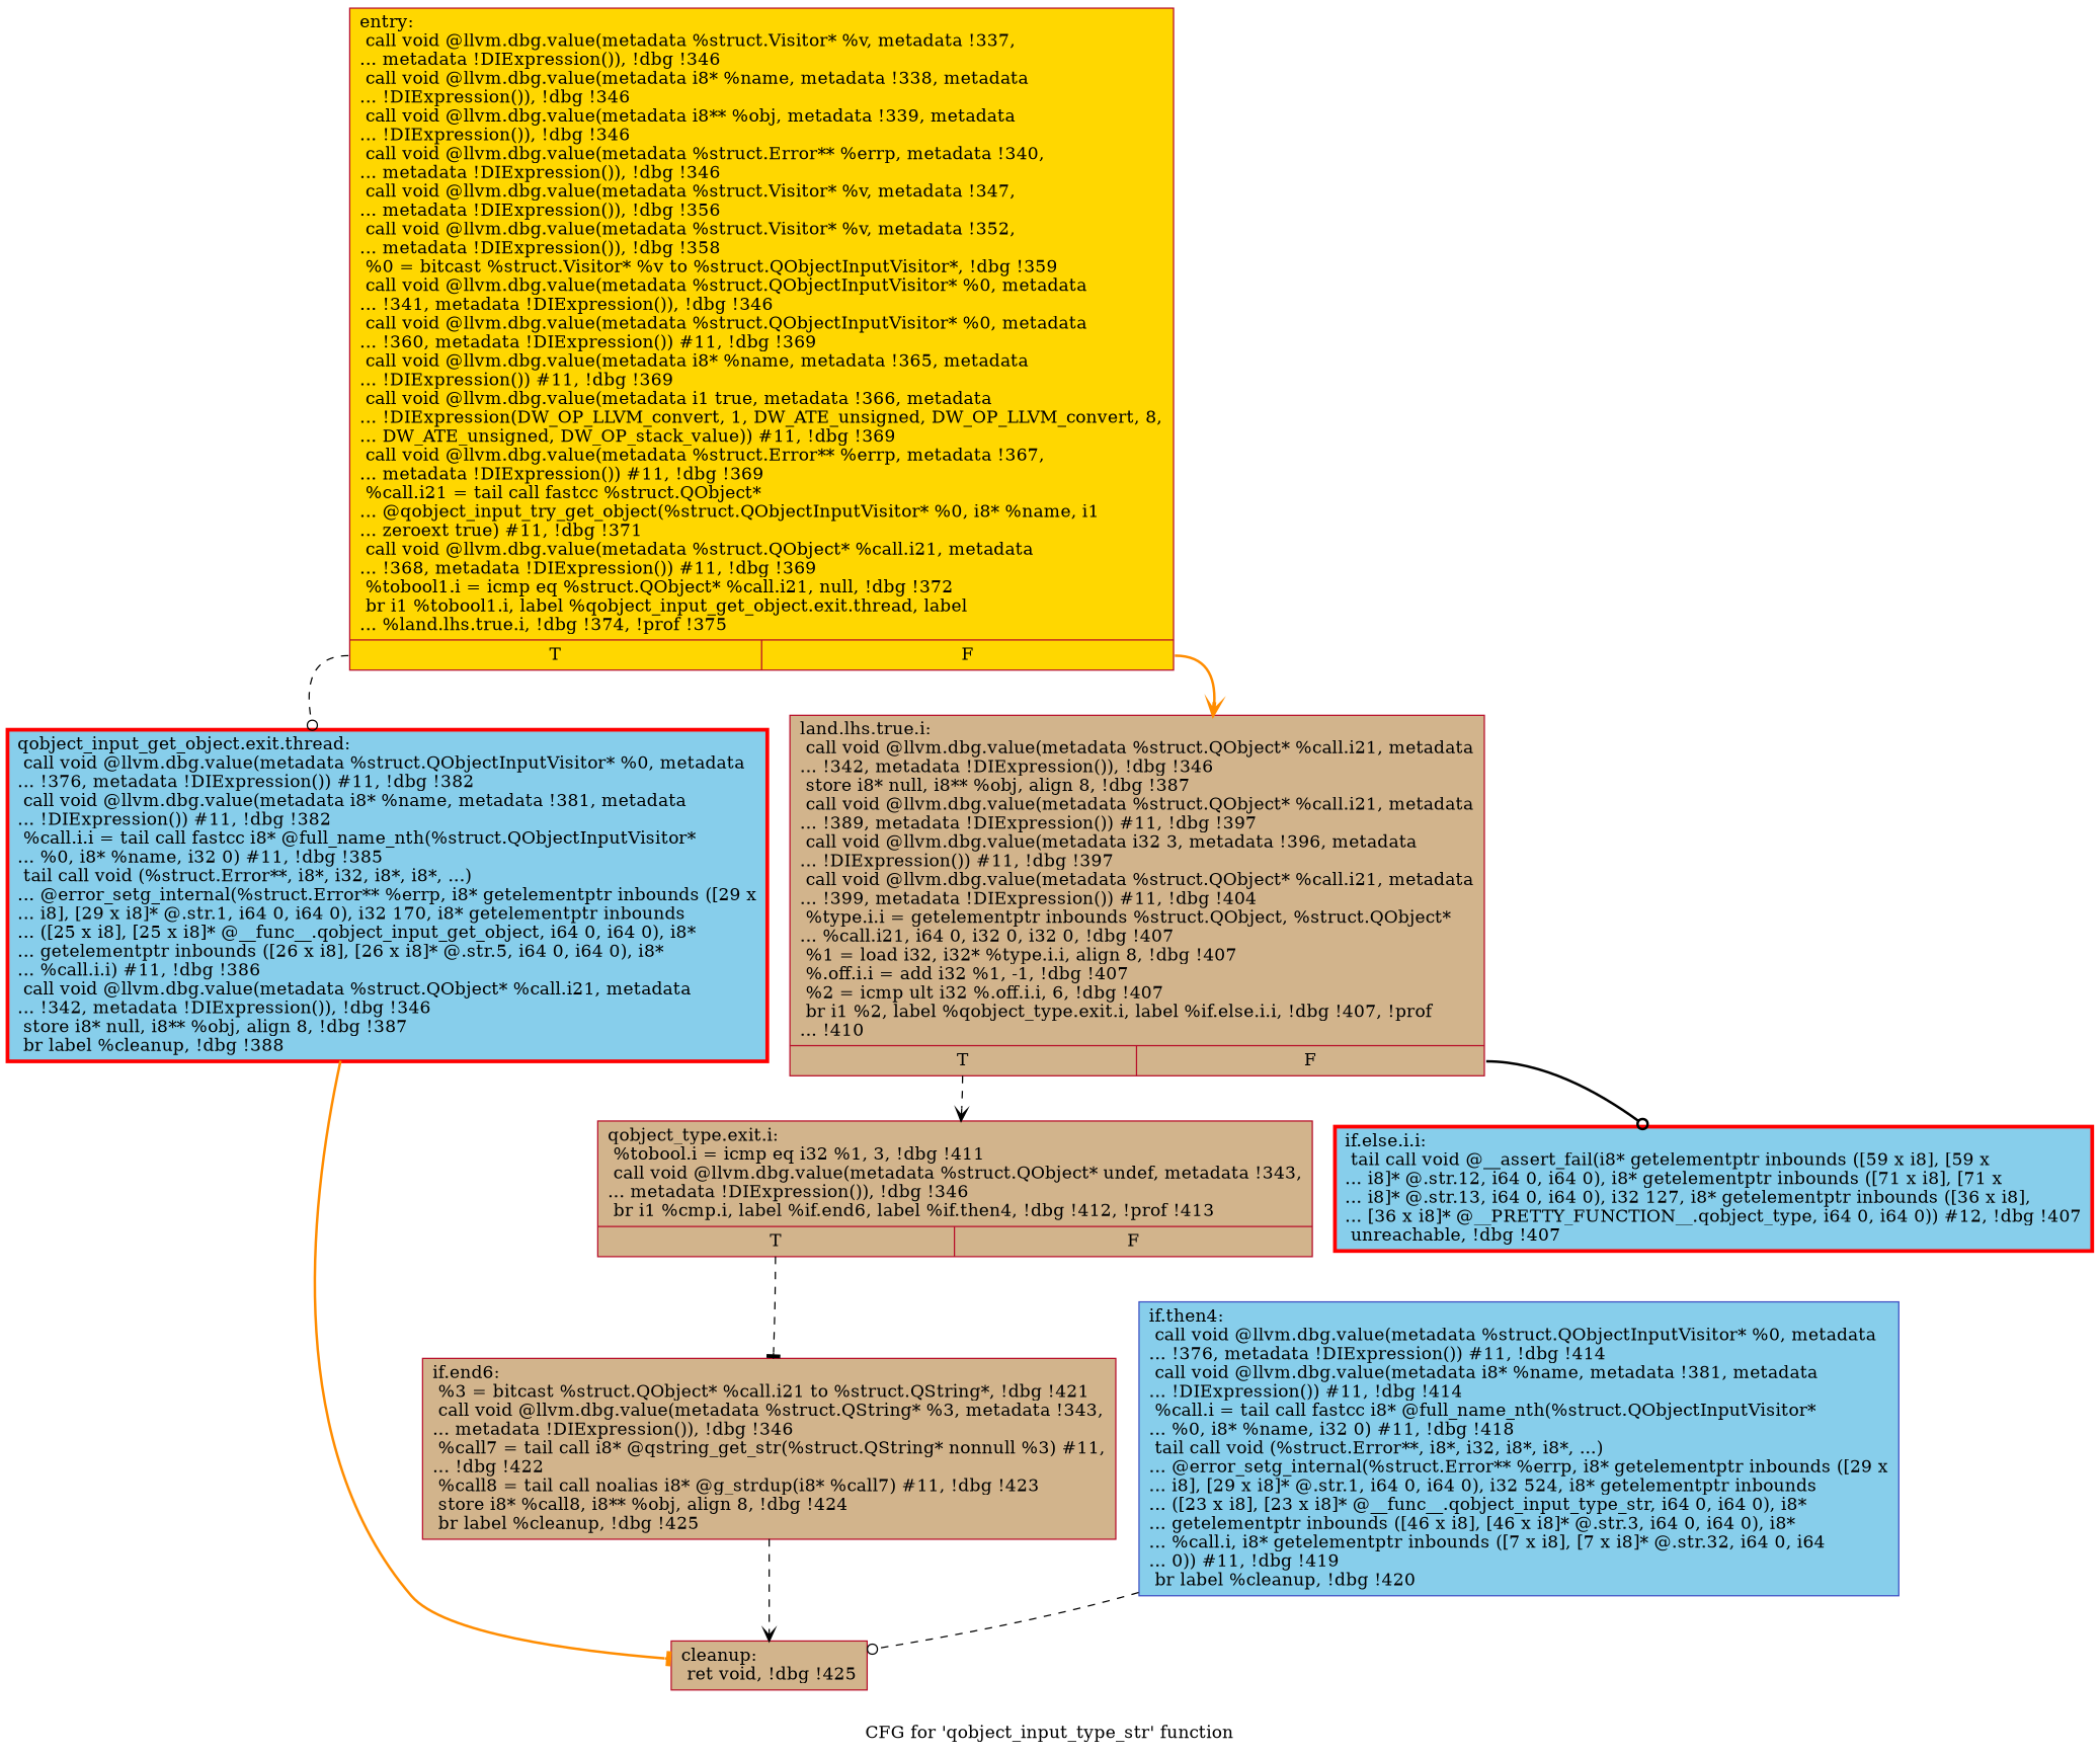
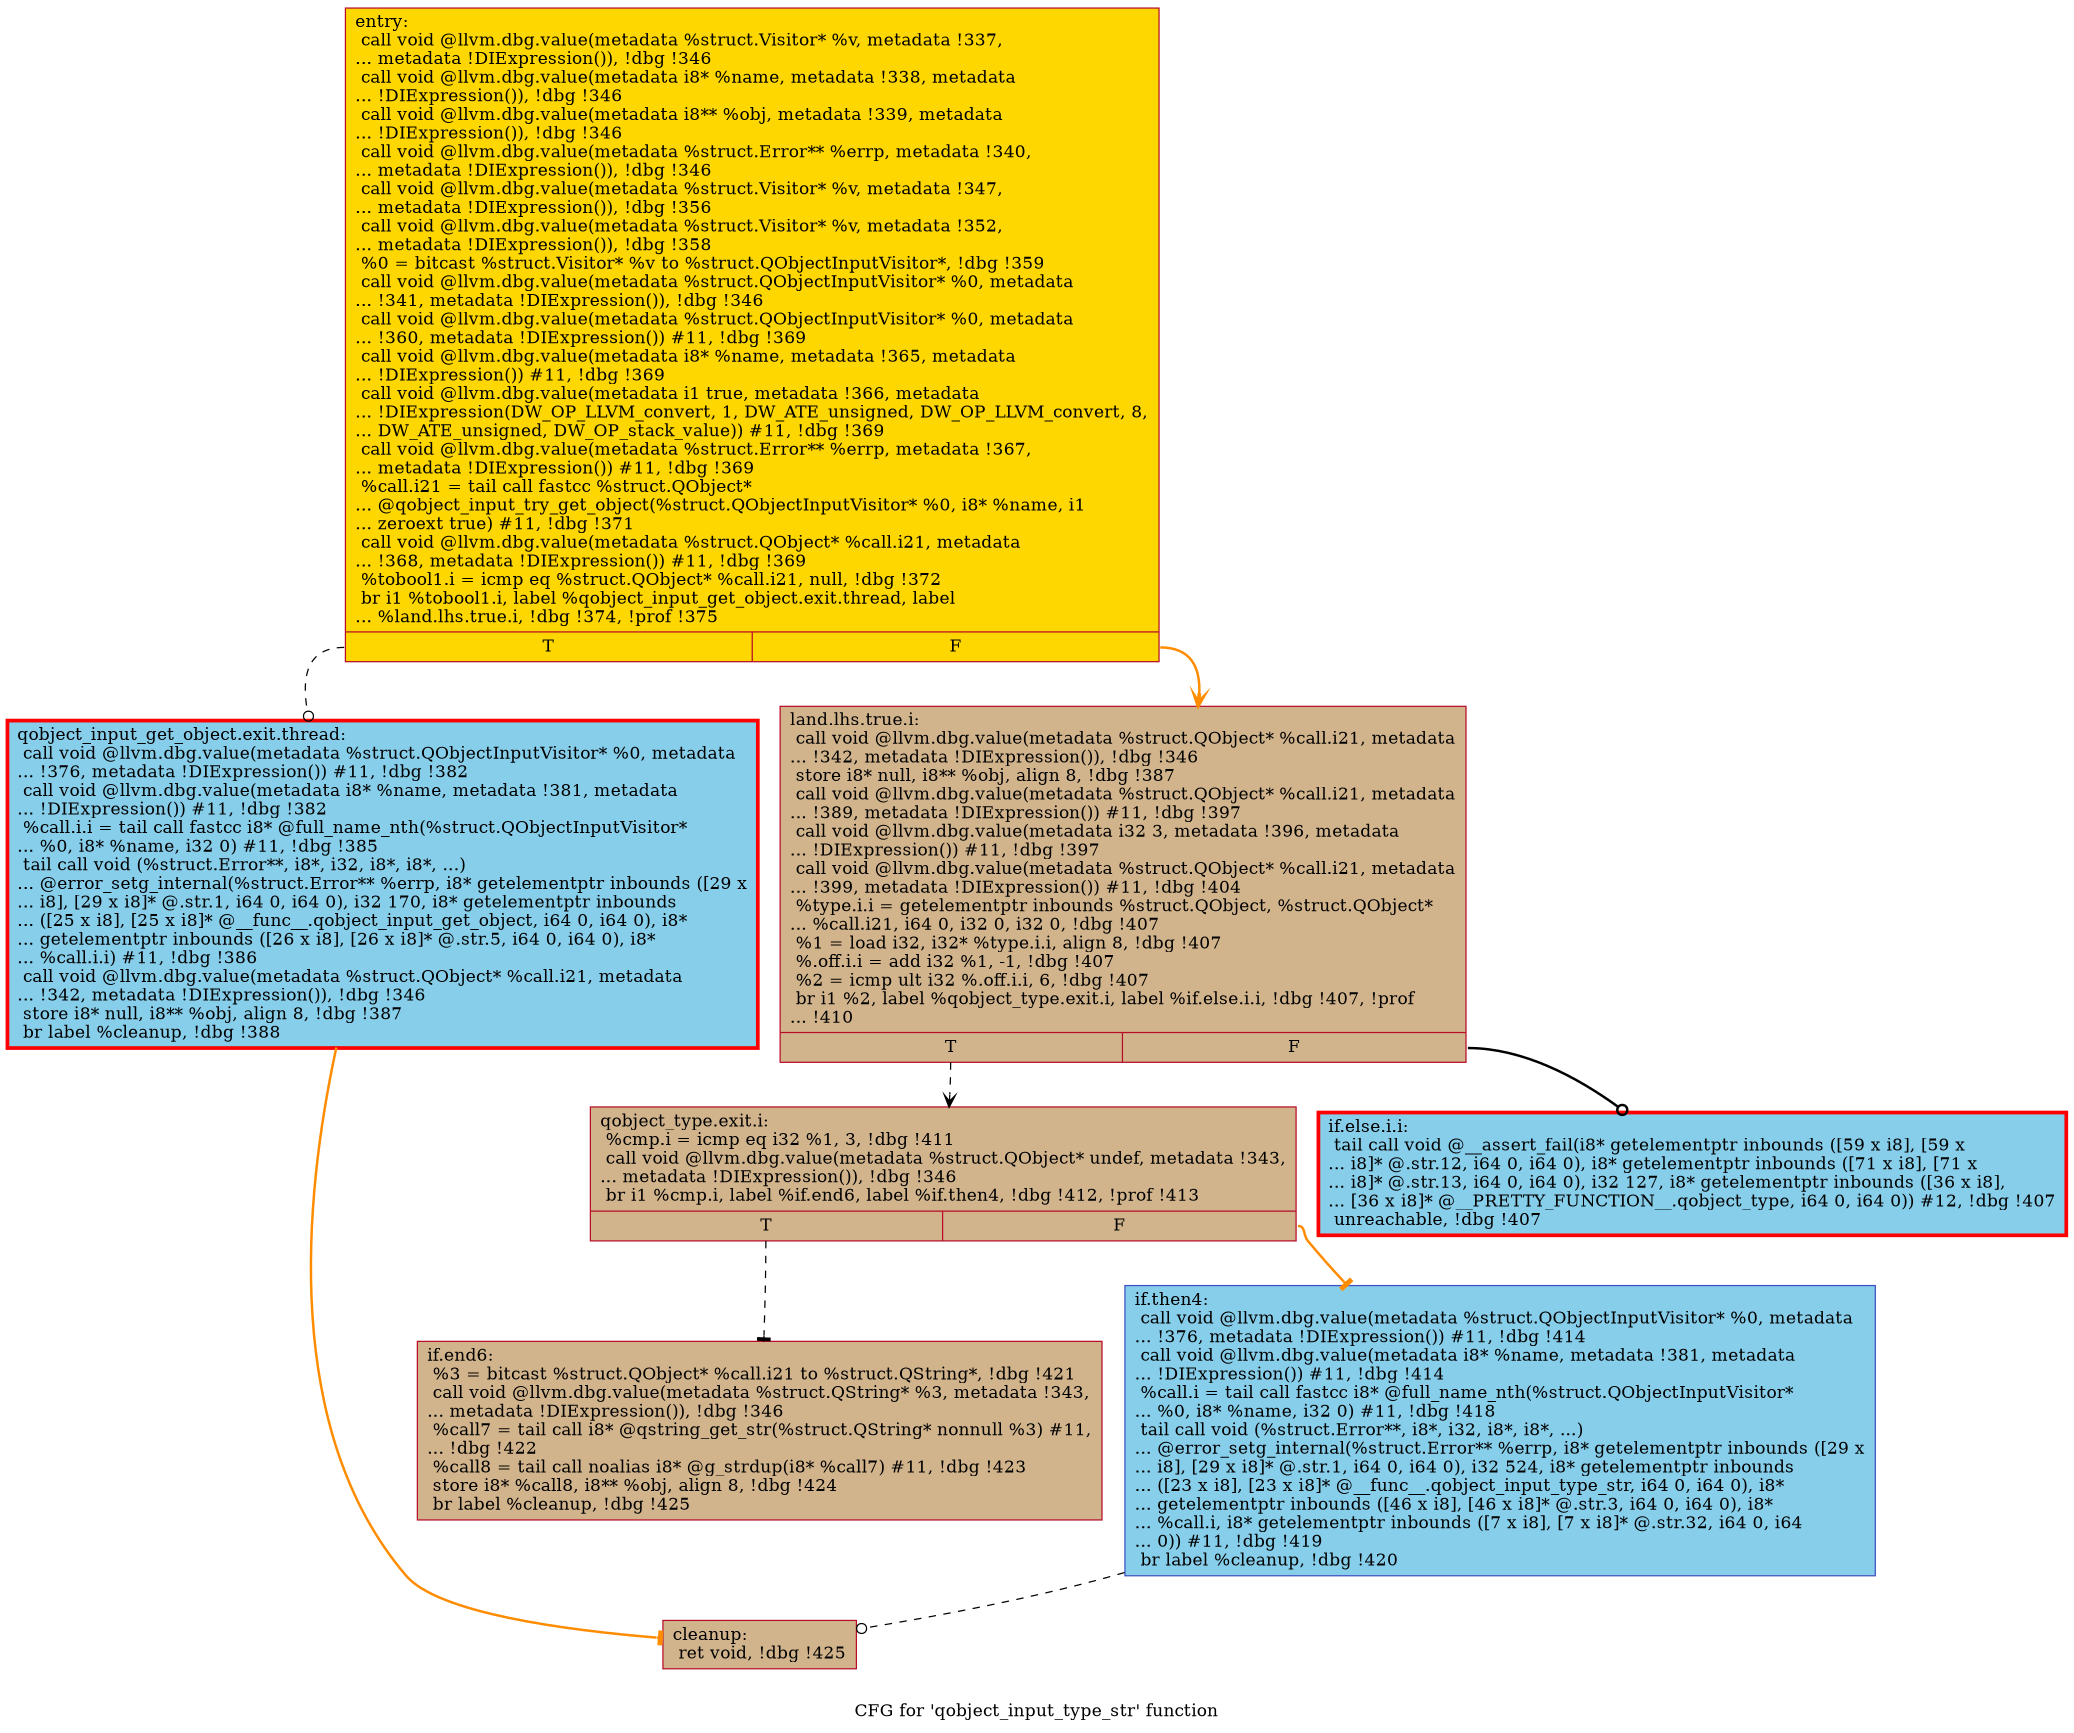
  digraph {
    label="CFG for 'qobject_input_type_str' function"
    node [color="#b70d28ff" fillcolor=tan shape=record style=filled]
    edge [arrowhead=odot color=black style=dashed]
    n1 [fillcolor=gold label="{entry:\l  call void @llvm.dbg.value(metadata %struct.Visitor* %v, metadata !337,\l... metadata !DIExpression()), !dbg !346\l  call void @llvm.dbg.value(metadata i8* %name, metadata !338, metadata\l... !DIExpression()), !dbg !346\l  call void @llvm.dbg.value(metadata i8** %obj, metadata !339, metadata\l... !DIExpression()), !dbg !346\l  call void @llvm.dbg.value(metadata %struct.Error** %errp, metadata !340,\l... metadata !DIExpression()), !dbg !346\l  call void @llvm.dbg.value(metadata %struct.Visitor* %v, metadata !347,\l... metadata !DIExpression()), !dbg !356\l  call void @llvm.dbg.value(metadata %struct.Visitor* %v, metadata !352,\l... metadata !DIExpression()), !dbg !358\l  %0 = bitcast %struct.Visitor* %v to %struct.QObjectInputVisitor*, !dbg !359\l  call void @llvm.dbg.value(metadata %struct.QObjectInputVisitor* %0, metadata\l... !341, metadata !DIExpression()), !dbg !346\l  call void @llvm.dbg.value(metadata %struct.QObjectInputVisitor* %0, metadata\l... !360, metadata !DIExpression()) #11, !dbg !369\l  call void @llvm.dbg.value(metadata i8* %name, metadata !365, metadata\l... !DIExpression()) #11, !dbg !369\l  call void @llvm.dbg.value(metadata i1 true, metadata !366, metadata\l... !DIExpression(DW_OP_LLVM_convert, 1, DW_ATE_unsigned, DW_OP_LLVM_convert, 8,\l... DW_ATE_unsigned, DW_OP_stack_value)) #11, !dbg !369\l  call void @llvm.dbg.value(metadata %struct.Error** %errp, metadata !367,\l... metadata !DIExpression()) #11, !dbg !369\l  %call.i21 = tail call fastcc %struct.QObject*\l... @qobject_input_try_get_object(%struct.QObjectInputVisitor* %0, i8* %name, i1\l... zeroext true) #11, !dbg !371\l  call void @llvm.dbg.value(metadata %struct.QObject* %call.i21, metadata\l... !368, metadata !DIExpression()) #11, !dbg !369\l  %tobool1.i = icmp eq %struct.QObject* %call.i21, null, !dbg !372\l  br i1 %tobool1.i, label %qobject_input_get_object.exit.thread, label\l... %land.lhs.true.i, !dbg !374, !prof !375\l|{<s0>T|<s1>F}}"]
    n2 [color=red fillcolor=skyblue label="{qobject_input_get_object.exit.thread:             \l  call void @llvm.dbg.value(metadata %struct.QObjectInputVisitor* %0, metadata\l... !376, metadata !DIExpression()) #11, !dbg !382\l  call void @llvm.dbg.value(metadata i8* %name, metadata !381, metadata\l... !DIExpression()) #11, !dbg !382\l  %call.i.i = tail call fastcc i8* @full_name_nth(%struct.QObjectInputVisitor*\l... %0, i8* %name, i32 0) #11, !dbg !385\l  tail call void (%struct.Error**, i8*, i32, i8*, i8*, ...)\l... @error_setg_internal(%struct.Error** %errp, i8* getelementptr inbounds ([29 x\l... i8], [29 x i8]* @.str.1, i64 0, i64 0), i32 170, i8* getelementptr inbounds\l... ([25 x i8], [25 x i8]* @__func__.qobject_input_get_object, i64 0, i64 0), i8*\l... getelementptr inbounds ([26 x i8], [26 x i8]* @.str.5, i64 0, i64 0), i8*\l... %call.i.i) #11, !dbg !386\l  call void @llvm.dbg.value(metadata %struct.QObject* %call.i21, metadata\l... !342, metadata !DIExpression()), !dbg !346\l  store i8* null, i8** %obj, align 8, !dbg !387\l  br label %cleanup, !dbg !388\l}" penwidth=3.0]
    n3 [label="{land.lhs.true.i:                                  \l  call void @llvm.dbg.value(metadata %struct.QObject* %call.i21, metadata\l... !342, metadata !DIExpression()), !dbg !346\l  store i8* null, i8** %obj, align 8, !dbg !387\l  call void @llvm.dbg.value(metadata %struct.QObject* %call.i21, metadata\l... !389, metadata !DIExpression()) #11, !dbg !397\l  call void @llvm.dbg.value(metadata i32 3, metadata !396, metadata\l... !DIExpression()) #11, !dbg !397\l  call void @llvm.dbg.value(metadata %struct.QObject* %call.i21, metadata\l... !399, metadata !DIExpression()) #11, !dbg !404\l  %type.i.i = getelementptr inbounds %struct.QObject, %struct.QObject*\l... %call.i21, i64 0, i32 0, i32 0, !dbg !407\l  %1 = load i32, i32* %type.i.i, align 8, !dbg !407\l  %.off.i.i = add i32 %1, -1, !dbg !407\l  %2 = icmp ult i32 %.off.i.i, 6, !dbg !407\l  br i1 %2, label %qobject_type.exit.i, label %if.else.i.i, !dbg !407, !prof\l... !410\l|{<s0>T|<s1>F}}"]
    n4 [label="{cleanup:                                          \l  ret void, !dbg !425\l}"]
-   n5 [label="{qobject_type.exit.i:                              \l  %tobool.i = icmp eq i32 %1, 3, !dbg !411\l  call void @llvm.dbg.value(metadata %struct.QObject* undef, metadata !343,\l... metadata !DIExpression()), !dbg !346\l  br i1 %cmp.i, label %if.end6, label %if.then4, !dbg !412, !prof !413\l|{<s0>T|<s1>F}}"]
+   n5 [label="{qobject_type.exit.i:                              \l  %cmp.i = icmp eq i32 %1, 3, !dbg !411\l  call void @llvm.dbg.value(metadata %struct.QObject* undef, metadata !343,\l... metadata !DIExpression()), !dbg !346\l  br i1 %cmp.i, label %if.end6, label %if.then4, !dbg !412, !prof !413\l|{<s0>T|<s1>F}}"]
    n6 [color=red fillcolor=skyblue label="{if.else.i.i:                                      \l  tail call void @__assert_fail(i8* getelementptr inbounds ([59 x i8], [59 x\l... i8]* @.str.12, i64 0, i64 0), i8* getelementptr inbounds ([71 x i8], [71 x\l... i8]* @.str.13, i64 0, i64 0), i32 127, i8* getelementptr inbounds ([36 x i8],\l... [36 x i8]* @__PRETTY_FUNCTION__.qobject_type, i64 0, i64 0)) #12, !dbg !407\l  unreachable, !dbg !407\l}" penwidth=3.0]
    n7 [label="{if.end6:                                          \l  %3 = bitcast %struct.QObject* %call.i21 to %struct.QString*, !dbg !421\l  call void @llvm.dbg.value(metadata %struct.QString* %3, metadata !343,\l... metadata !DIExpression()), !dbg !346\l  %call7 = tail call i8* @qstring_get_str(%struct.QString* nonnull %3) #11,\l... !dbg !422\l  %call8 = tail call noalias i8* @g_strdup(i8* %call7) #11, !dbg !423\l  store i8* %call8, i8** %obj, align 8, !dbg !424\l  br label %cleanup, !dbg !425\l}"]
    n8 [color="#3d50c3ff" fillcolor=skyblue label="{if.then4:                                         \l  call void @llvm.dbg.value(metadata %struct.QObjectInputVisitor* %0, metadata\l... !376, metadata !DIExpression()) #11, !dbg !414\l  call void @llvm.dbg.value(metadata i8* %name, metadata !381, metadata\l... !DIExpression()) #11, !dbg !414\l  %call.i = tail call fastcc i8* @full_name_nth(%struct.QObjectInputVisitor*\l... %0, i8* %name, i32 0) #11, !dbg !418\l  tail call void (%struct.Error**, i8*, i32, i8*, i8*, ...)\l... @error_setg_internal(%struct.Error** %errp, i8* getelementptr inbounds ([29 x\l... i8], [29 x i8]* @.str.1, i64 0, i64 0), i32 524, i8* getelementptr inbounds\l... ([23 x i8], [23 x i8]* @__func__.qobject_input_type_str, i64 0, i64 0), i8*\l... getelementptr inbounds ([46 x i8], [46 x i8]* @.str.3, i64 0, i64 0), i8*\l... %call.i, i8* getelementptr inbounds ([7 x i8], [7 x i8]* @.str.32, i64 0, i64\l... 0)) #11, !dbg !419\l  br label %cleanup, !dbg !420\l}"]
    n1 -> n2 [tailport=s0]
    n1 -> n3 [arrowhead=vee color=darkorange style=bold tailport=s1]
    n2 -> n4 [arrowhead=tee color=darkorange style=bold]
    n3 -> n5 [arrowhead=vee tailport=s0]
    n3 -> n6 [style=bold tailport=s1]
    n5 -> n7 [arrowhead=tee tailport=s0]
-   n7 -> n4 [arrowhead=vee]
+   n5 -> n8 [arrowhead=tee color=darkorange style=bold tailport=s1]
    n8 -> n4
  }
